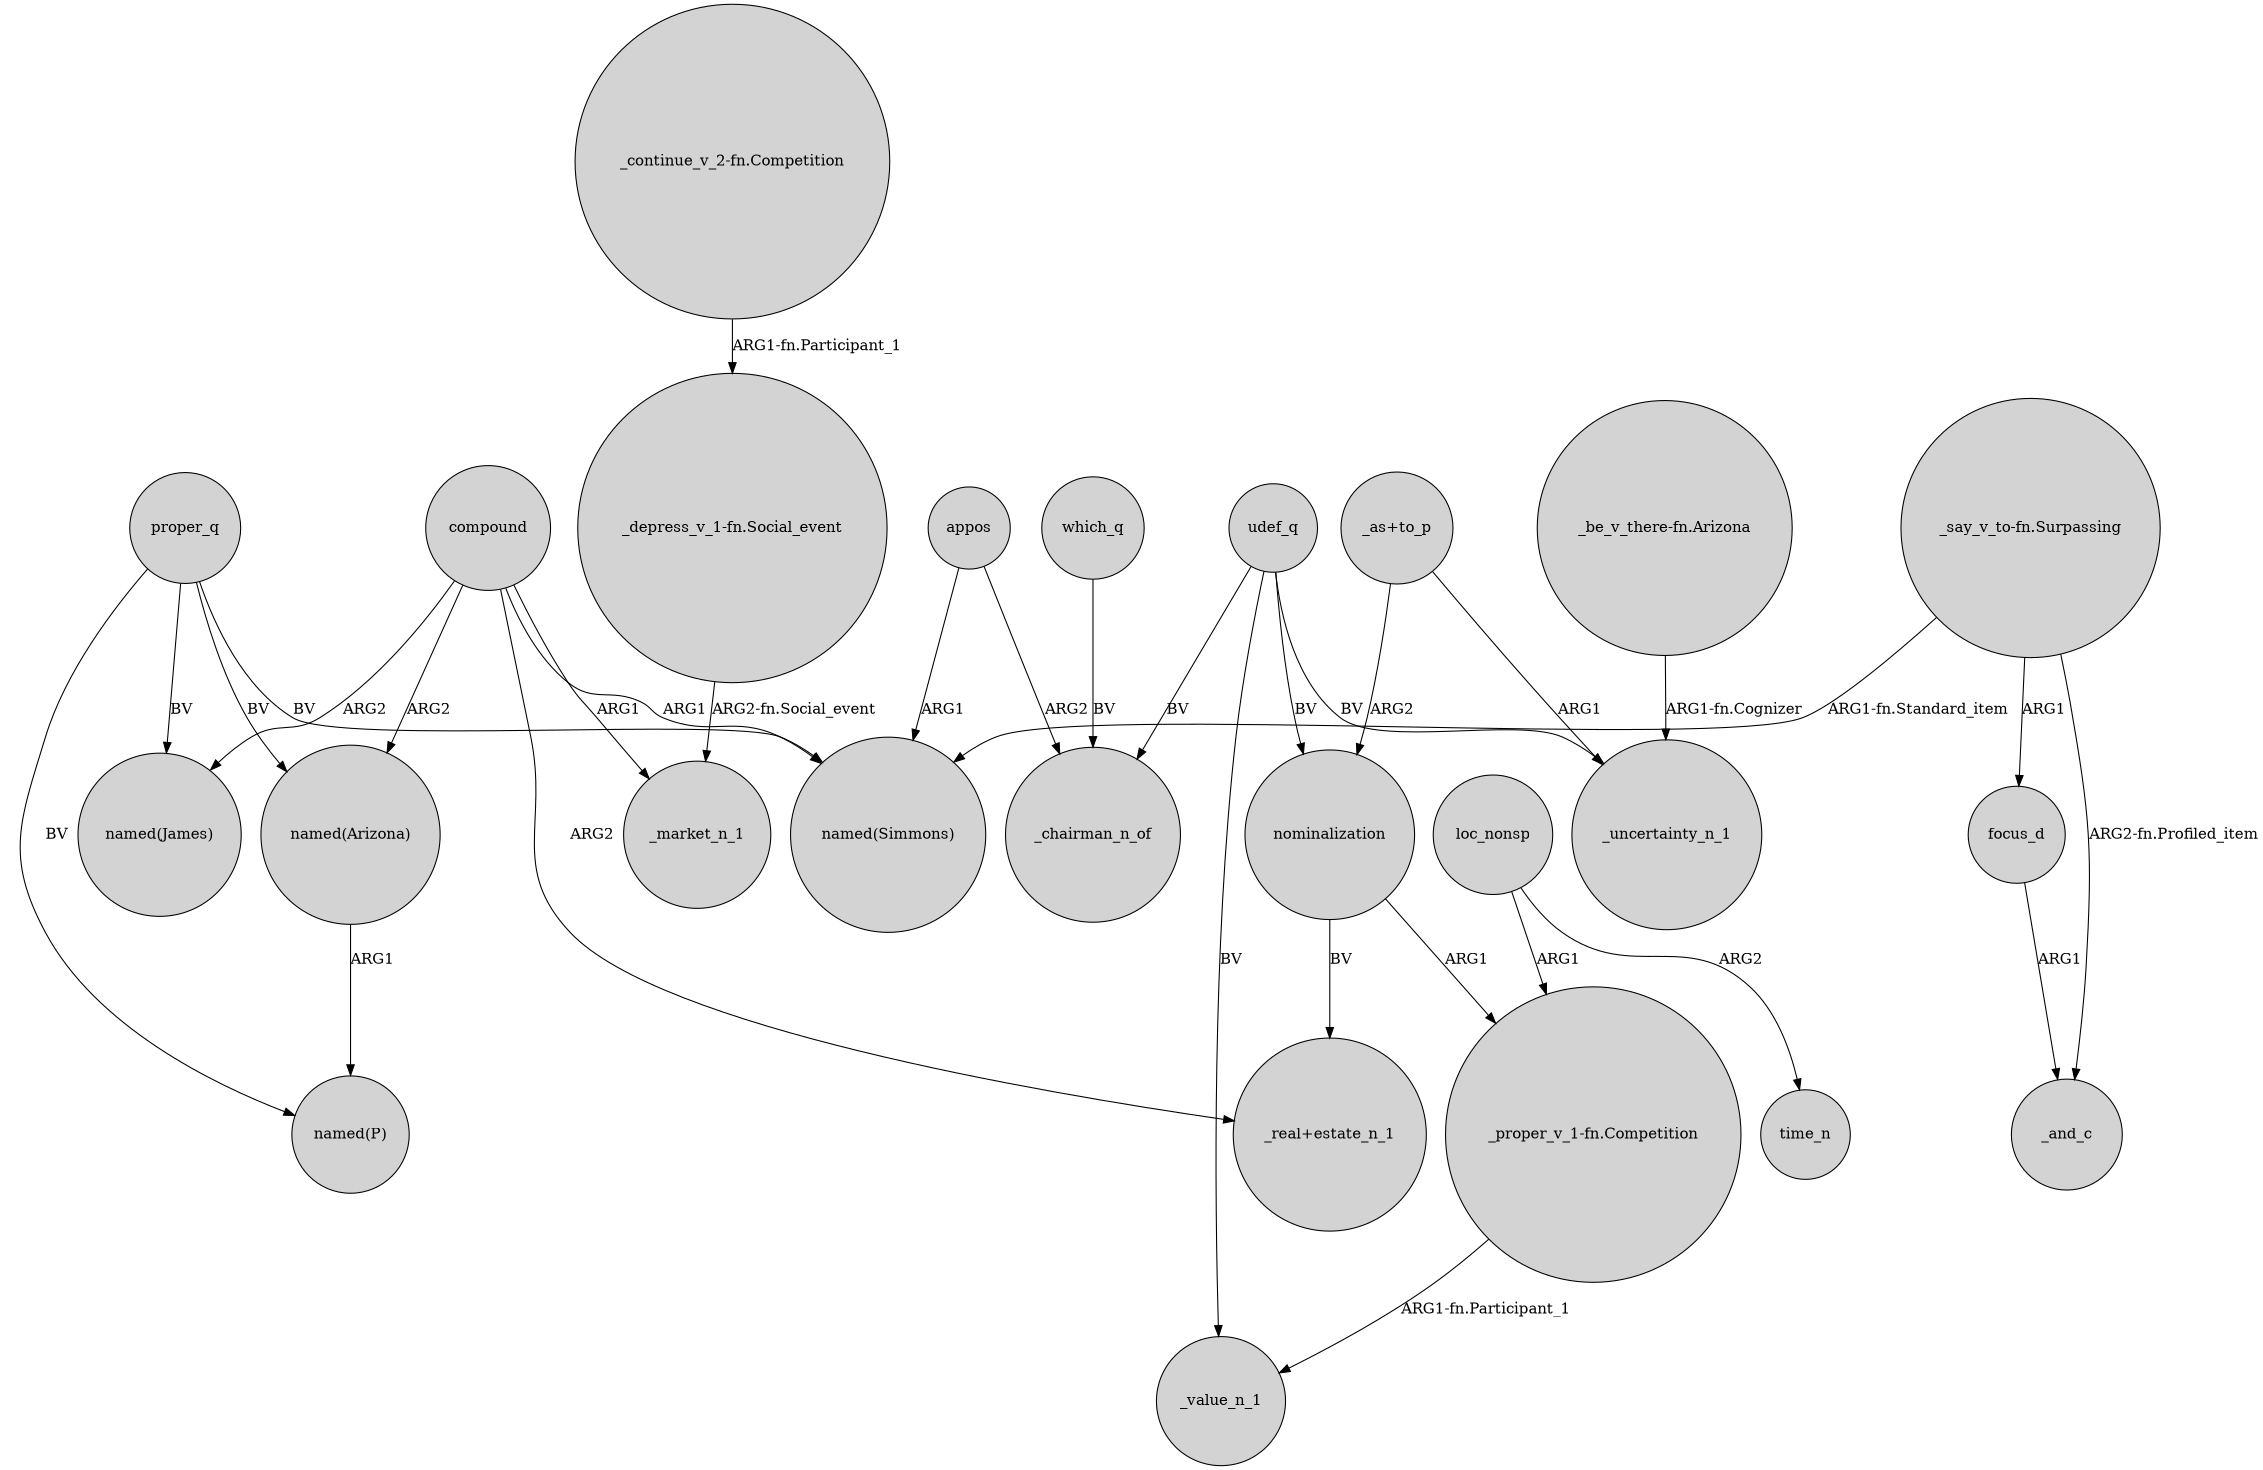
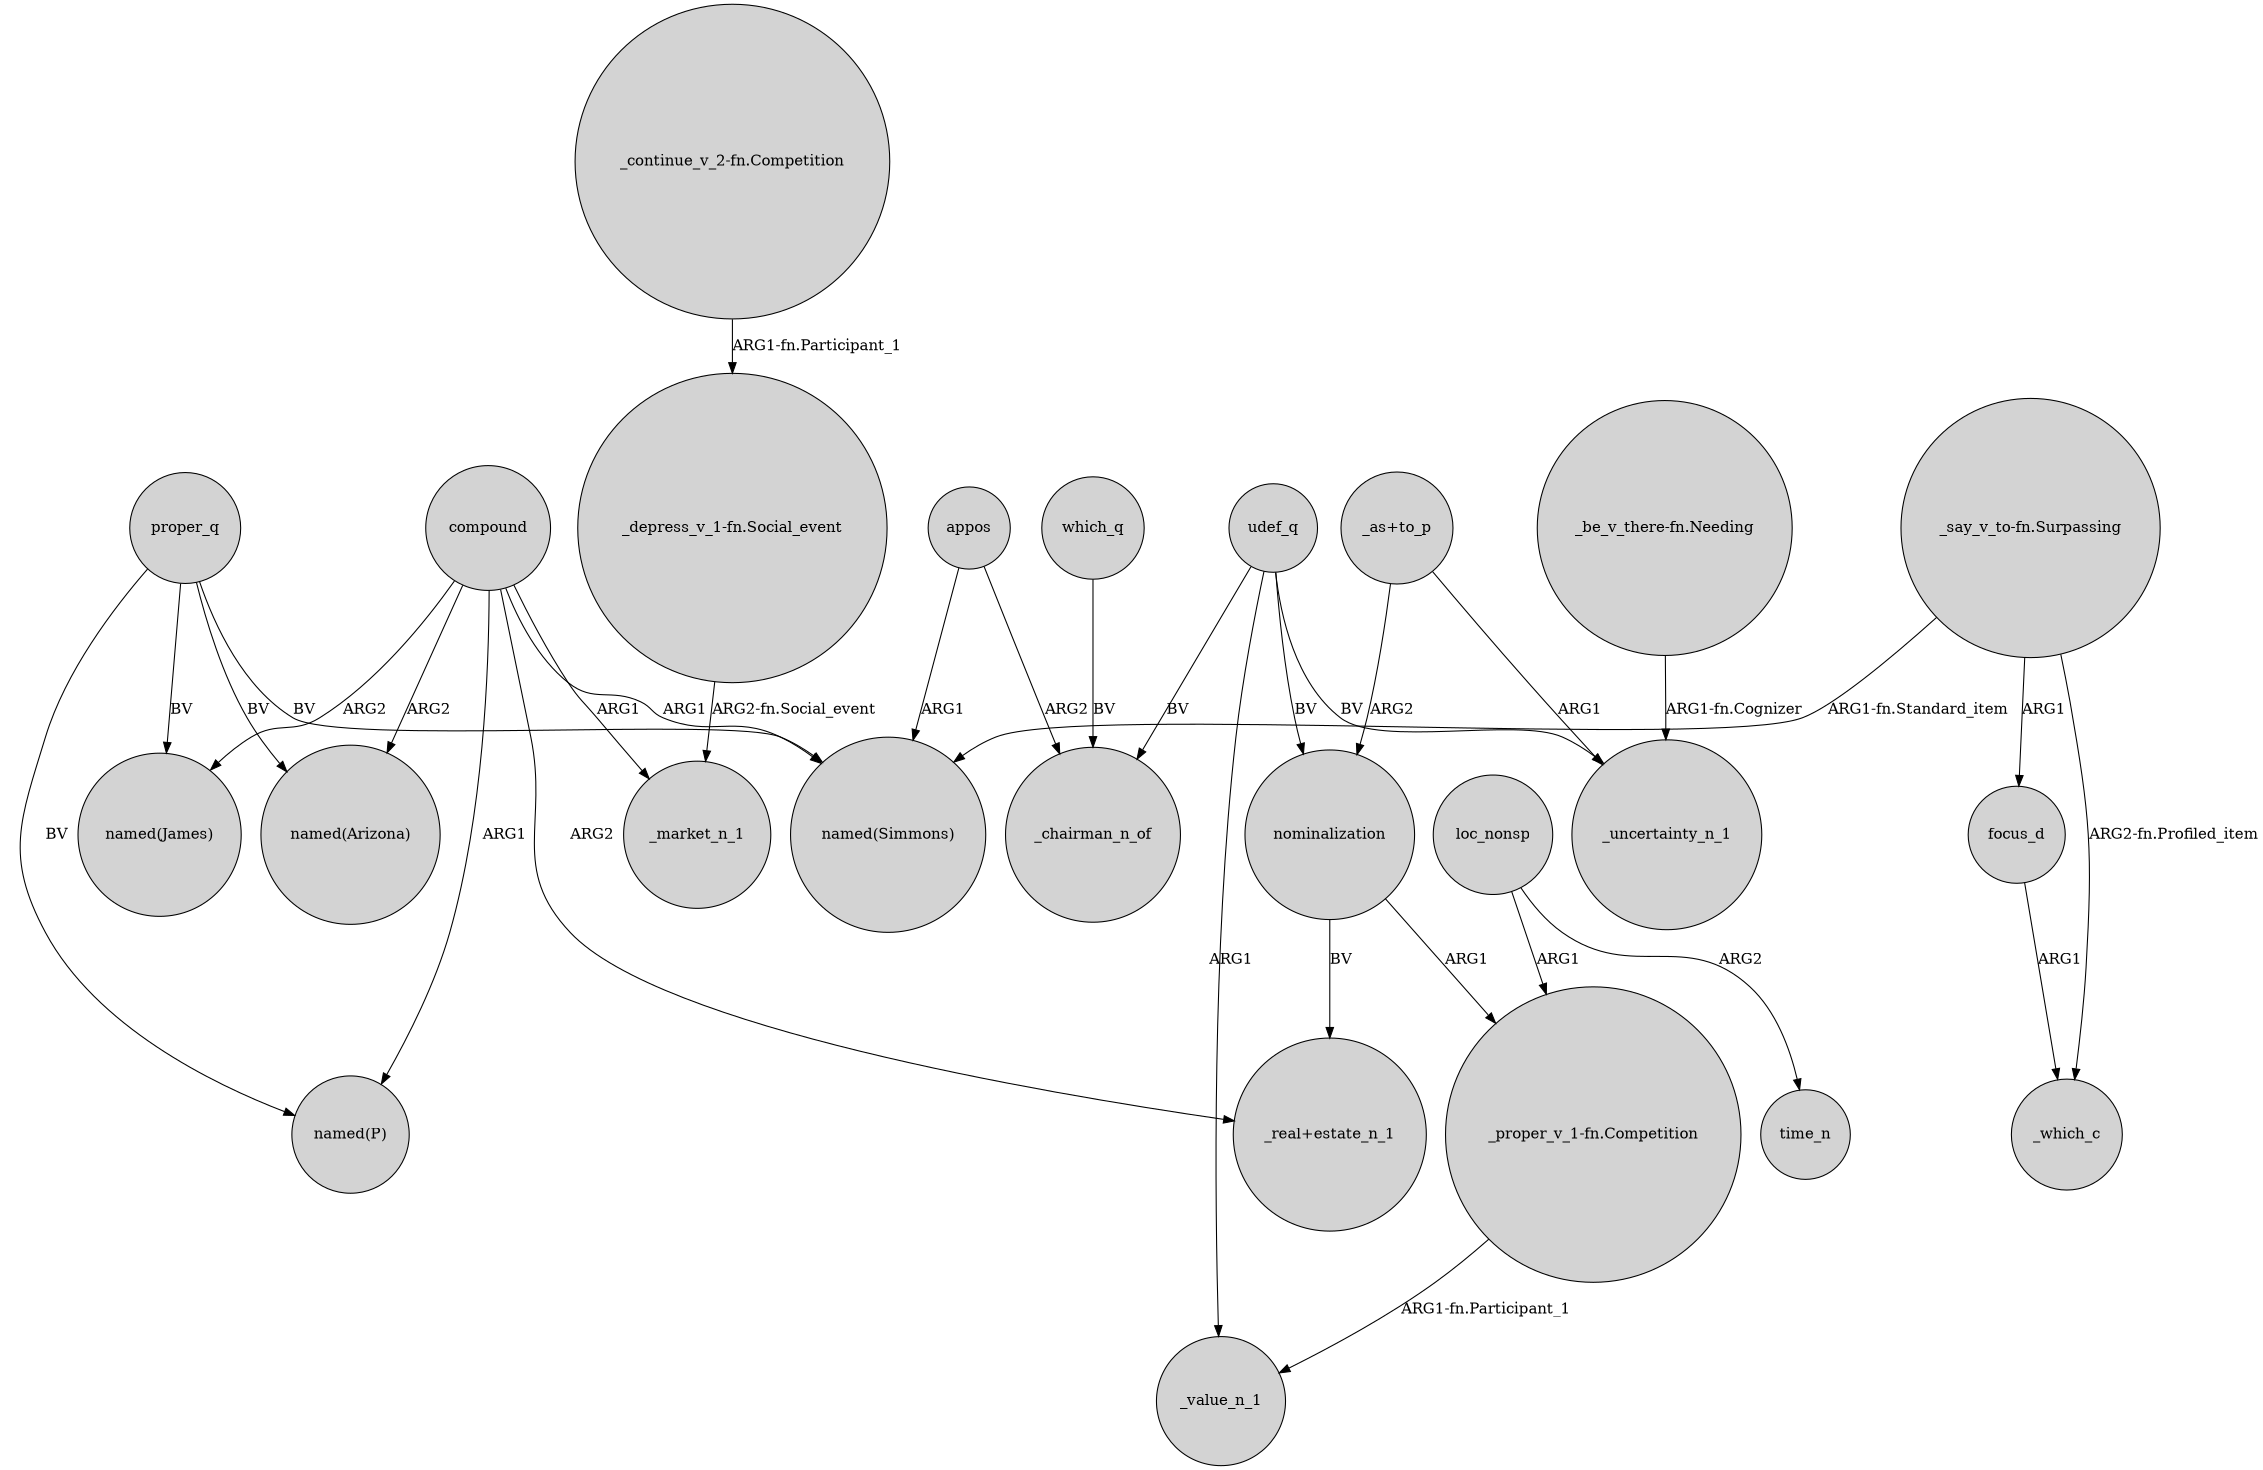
  digraph {
    node [shape=circle style=filled]
    proper_q
    "named(Arizona)"
    "named(James)"
    "named(P)"
    "named(Simmons)"
    "_as+to_p"
    nominalization
    _uncertainty_n_1
    n9 [label="_proper_v_1-fn.Competition"]
    "_real+estate_n_1"
    _value_n_1
    which_q
    _chairman_n_of
    udef_q
    compound
    _market_n_1
    "_depress_v_1-fn.Social_event"
    loc_nonsp
    time_n
    appos
-   "_be_v_there-fn.Needing" [label="_be_v_there-fn.Arizona"]
+   "_be_v_there-fn.Needing"
    "_say_v_to-fn.Surpassing"
-   _and_c
+   _and_c [label=_which_c]
    focus_d
    "_continue_v_2-fn.Competition"
    proper_q -> "named(Arizona)" [label=BV]
    proper_q -> "named(James)" [label=BV]
    proper_q -> "named(P)" [label=BV]
    proper_q -> "named(Simmons)" [label=BV]
    "_as+to_p" -> nominalization [label=ARG2]
    "_as+to_p" -> _uncertainty_n_1 [label=ARG1]
    nominalization -> n9 [label=ARG1]
    nominalization -> "_real+estate_n_1" [label=BV]
    n9 -> _value_n_1 [label="ARG1-fn.Participant_1"]
    which_q -> _chairman_n_of [label=BV]
    udef_q -> nominalization [label=BV]
    udef_q -> _uncertainty_n_1 [label=BV]
-   udef_q -> _value_n_1 [label=BV]
+   udef_q -> _value_n_1 [label=ARG1]
    udef_q -> _chairman_n_of [label=BV]
    compound -> "named(Arizona)" [label=ARG2]
    compound -> "named(James)" [label=ARG2]
-   "named(Arizona)" -> "named(P)" [label=ARG1]
+   compound -> "named(P)" [label=ARG1]
    compound -> "named(Simmons)" [label=ARG1]
    compound -> "_real+estate_n_1" [label=ARG2]
    compound -> _market_n_1 [label=ARG1]
    "_depress_v_1-fn.Social_event" -> _market_n_1 [label="ARG2-fn.Social_event"]
    loc_nonsp -> n9 [label=ARG1]
    loc_nonsp -> time_n [label=ARG2]
    appos -> "named(Simmons)" [label=ARG1]
    appos -> _chairman_n_of [label=ARG2]
    "_be_v_there-fn.Needing" -> _uncertainty_n_1 [label="ARG1-fn.Cognizer"]
    "_say_v_to-fn.Surpassing" -> "named(Simmons)" [label="ARG1-fn.Standard_item"]
    "_say_v_to-fn.Surpassing" -> _and_c [label="ARG2-fn.Profiled_item"]
    "_say_v_to-fn.Surpassing" -> focus_d [label=ARG1]
    focus_d -> _and_c [label=ARG1]
    "_continue_v_2-fn.Competition" -> "_depress_v_1-fn.Social_event" [label="ARG1-fn.Participant_1"]
  }
